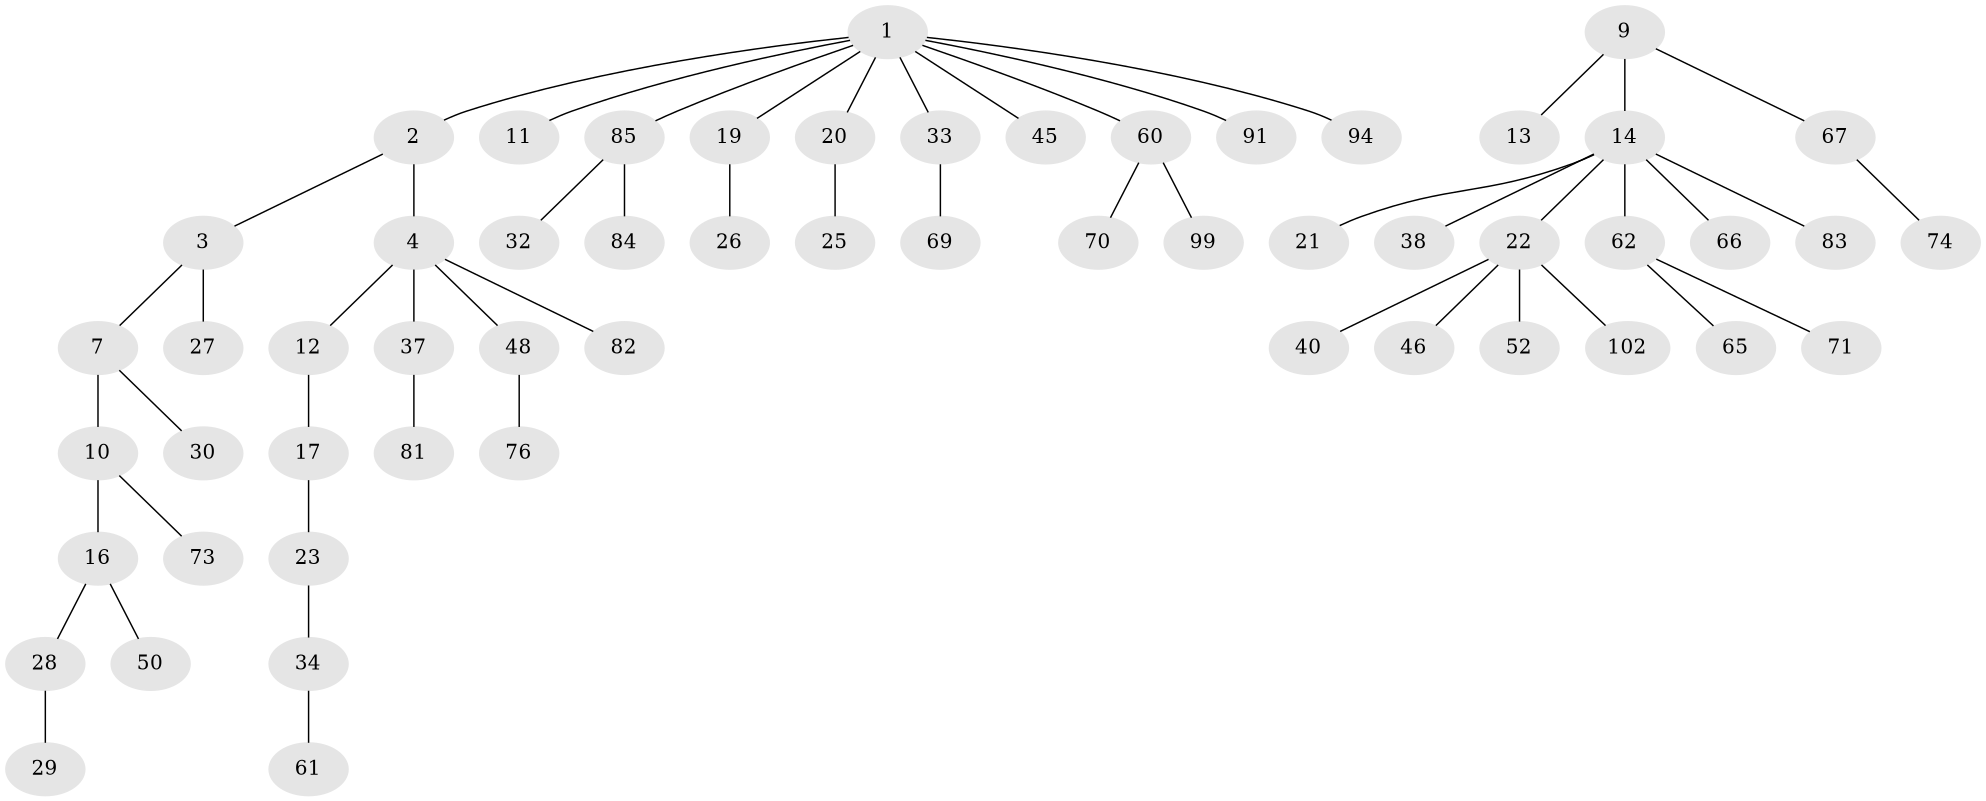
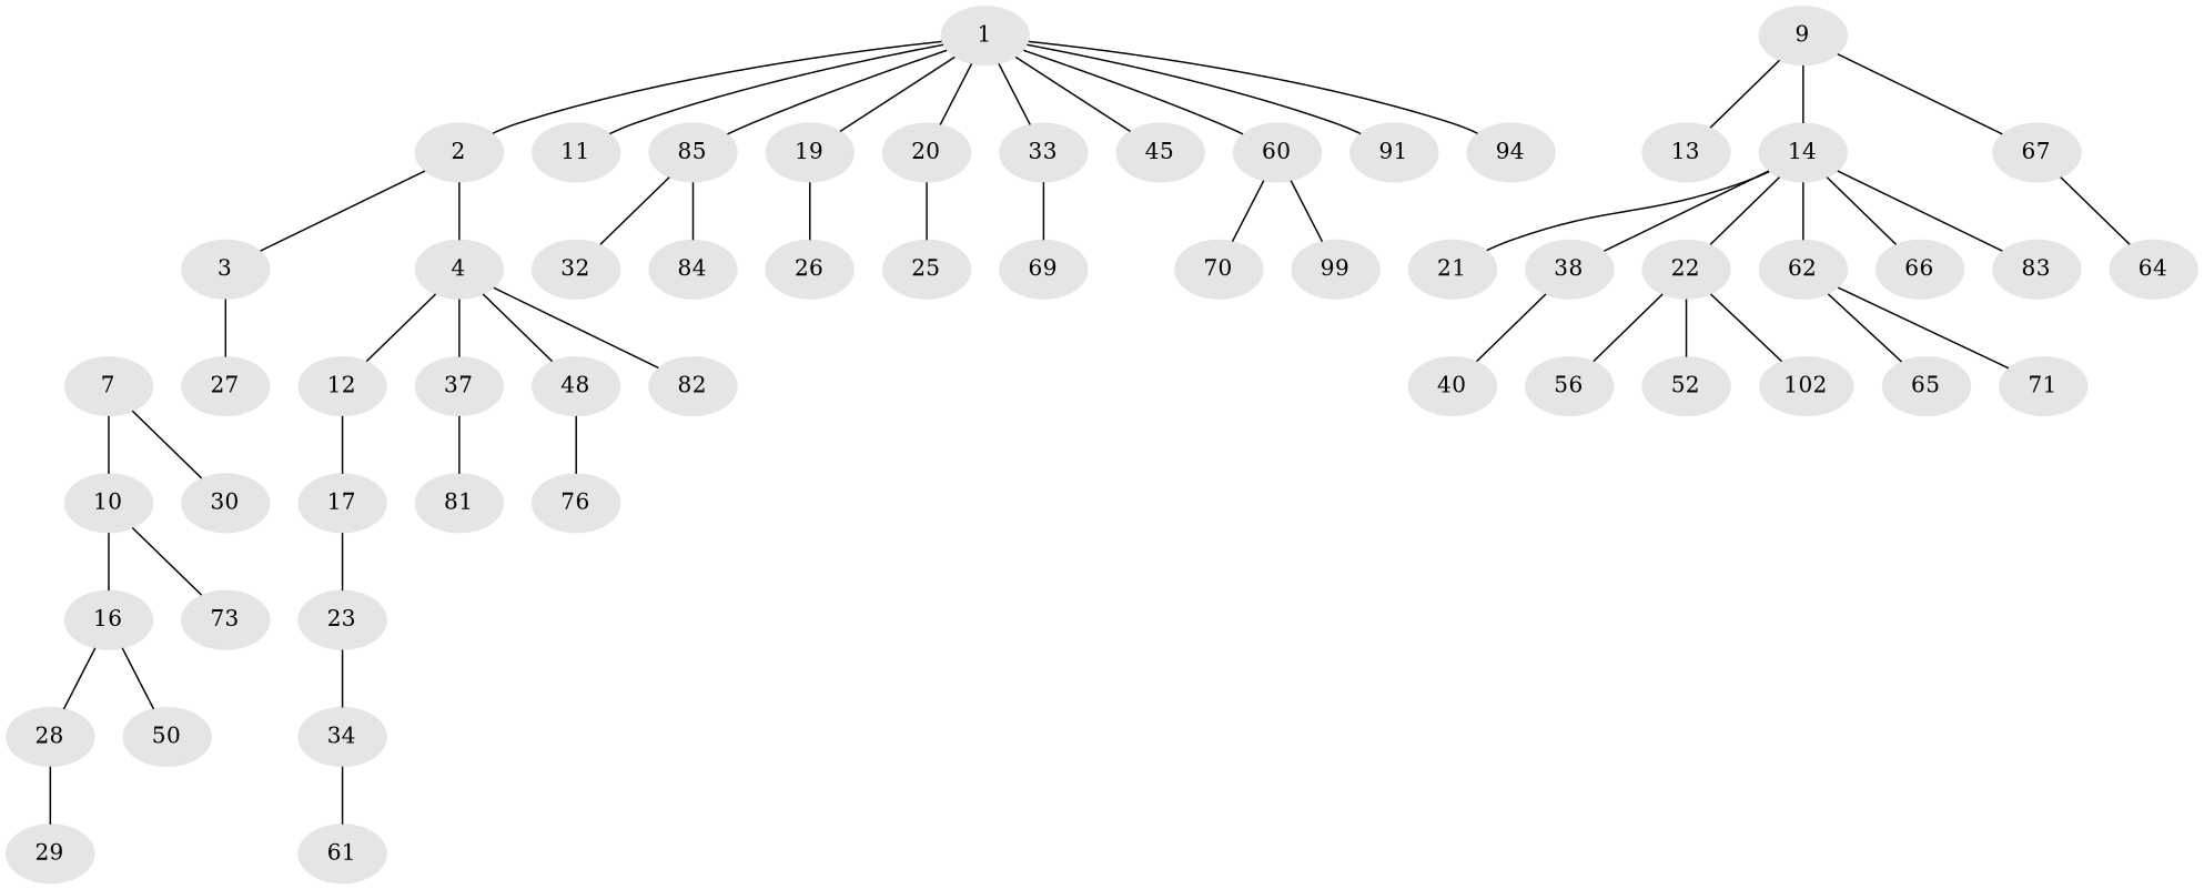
  graph {
    node [color=gray90 style=filled]
    1 [super="+5+63"]
    2
    11
    n4 [label=85 super="+24"]
    19 [super="+87"]
    20
    33
    45 [super="+88"]
    60 [super="+68"]
    91
    94 [super="+112"]
    3
    4
    9
    13
    14
    67 [super="+105"]
    32
    84
    26 [super="+44"]
    25
    69
    70
    99 [super="+106"]
    7
    27 [super="+55"]
    12
    37 [super="+42+59"]
    48 [super="+58"]
    82 [super="+108"]
    10
    30
    17 [super="+54+43+41"]
    81
    76
    16 [super="+18"]
    73
    21
    22 [super="+53+95+35"]
    38 [super="+97+39+56"]
    62 [super="+86+85+64"]
    66 [super="+93+78"]
    83
-   74
+   74 [label=64]
    28 [super="+57"]
    50 [super="+90"]
    23 [super="+31+47"]
    40 [super="+98"]
-   46 [super="+110+96"]
+   46 [super="+110+96" label=56]
    52 [super="+80"]
    102
    65
    71 [super="+101"]
    29 [super="+92"]
    34 [super="+107+36"]
    61 [super="+79"]
    1 -- 2
    1 -- 11
    1 -- n4
    1 -- 19
    1 -- 20
    1 -- 33
    1 -- 45
    1 -- 60
    1 -- 91
    1 -- 94
    2 -- 3
    2 -- 4
    n4 -- 32
    n4 -- 84
    19 -- 26
    20 -- 25
    33 -- 69
    60 -- 70
    60 -- 99
-   3 -- 7
    3 -- 27
    4 -- 12
    4 -- 37
    4 -- 48
    4 -- 82
    9 -- 13
    9 -- 14
    9 -- 67
    14 -- 21
    14 -- 22
    14 -- 38
    14 -- 62
    14 -- 66
    14 -- 83
    67 -- 74
    7 -- 10
    7 -- 30
    12 -- 17
    37 -- 81
    48 -- 76
    10 -- 16
    10 -- 73
    17 -- 23
    16 -- 28
    16 -- 50
-   22 -- 40
+   38 -- 40
    22 -- 46
    22 -- 52
    22 -- 102
    62 -- 65
    62 -- 71
    28 -- 29
    23 -- 34
    34 -- 61
  }
